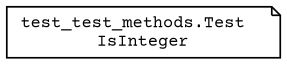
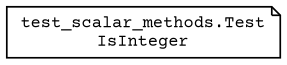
  digraph {
    rankdir=LR
    fontname="Courier Prime"
-   n1 [color=black fillcolor=white fontname="Courier Prime" fontsize=10 height=0.2 label="test_test_methods.Test\lIsInteger" shape=note style=filled width=0.4]
+   n1 [color=black fillcolor=white fontname="Courier Prime" fontsize=10 height=0.2 label="test_scalar_methods.Test\lIsInteger" shape=note style=filled width=0.4]
  }
